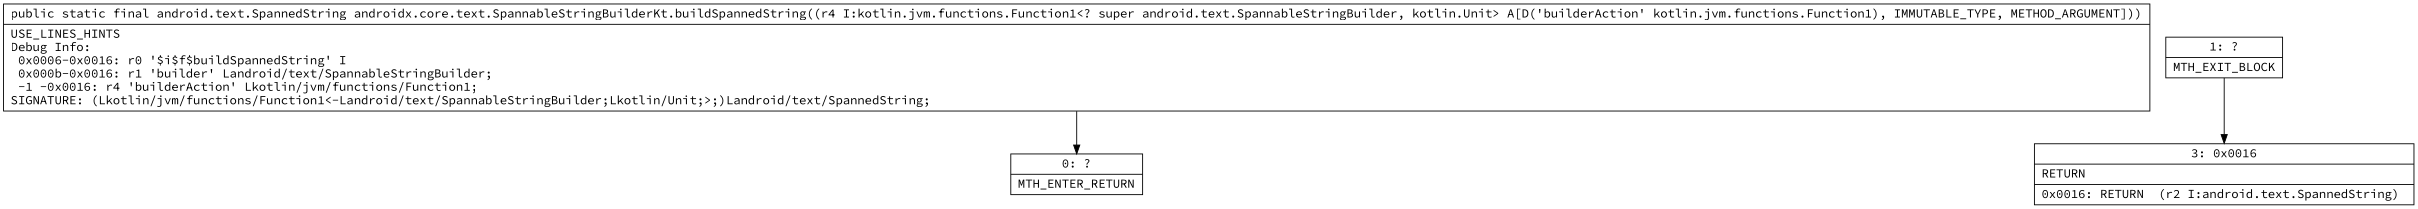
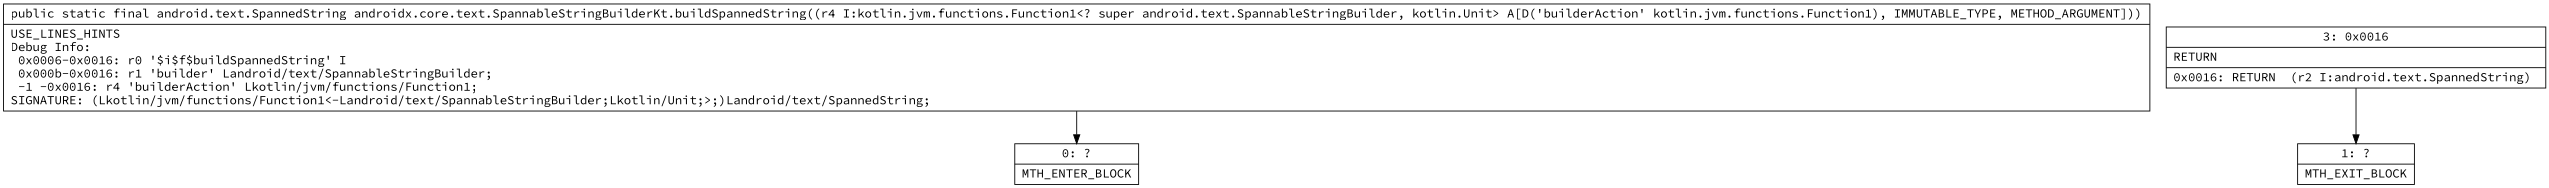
  digraph {
    fontname="Source Code Pro"
    node [fontname="Source Code Pro" shape=record]
    edge [fontname="Source Code Pro"]
-   n1 [label="{0\:\ ?|MTH_ENTER_RETURN\l}"]
+   n1 [label="{0\:\ ?|MTH_ENTER_BLOCK\l}"]
    n2 [label="{3\:\ 0x0016|RETURN\l|0x0016: RETURN  (r2 I:android.text.SpannedString) \l}"]
    n3 [label="{1\:\ ?|MTH_EXIT_BLOCK\l}"]
    n4 [label="{public static final android.text.SpannedString androidx.core.text.SpannableStringBuilderKt.buildSpannedString((r4 I:kotlin.jvm.functions.Function1\<? super android.text.SpannableStringBuilder, kotlin.Unit\> A[D('builderAction' kotlin.jvm.functions.Function1), IMMUTABLE_TYPE, METHOD_ARGUMENT]))  | USE_LINES_HINTS\lDebug Info:\l  0x0006\-0x0016: r0 '$i$f$buildSpannedString' I\l  0x000b\-0x0016: r1 'builder' Landroid\/text\/SpannableStringBuilder;\l  \-1 \-0x0016: r4 'builderAction' Lkotlin\/jvm\/functions\/Function1;\lSIGNATURE: (Lkotlin\/jvm\/functions\/Function1\<\-Landroid\/text\/SpannableStringBuilder;Lkotlin\/Unit;\>;)Landroid\/text\/SpannedString;\l}"]
-   n3 -> n2
+   n2 -> n3
    n4 -> n1
  }
